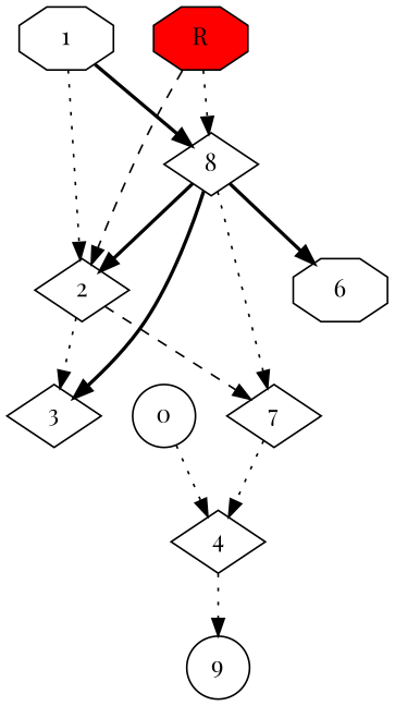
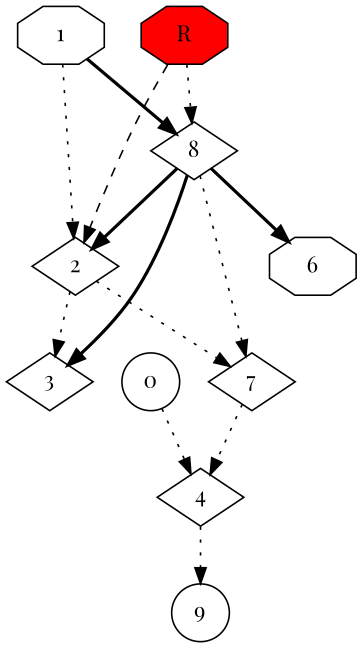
  digraph {
    fontname="Playfair Display"
    node [fontname="Playfair Display" shape=diamond]
    edge [fontname="Playfair Display" style=dotted]
    1 [shape=octagon]
    2
    8
    3
    7
    6 [shape=octagon]
    4
    9 [shape=circle]
    n9 [label=0 shape=circle]
    R [fillcolor="#ff0000" shape=octagon style=filled]
    1 -> 2
    1 -> 8 [style=bold]
    2 -> 3
-   2 -> 7 [style=dashed]
+   2 -> 7
    8 -> 2 [style=bold]
    8 -> 3 [style=bold]
    8 -> 7
    8 -> 6 [style=bold]
    7 -> 4
    4 -> 9
    n9 -> 4
    R -> 2 [style=dashed]
    R -> 8
  }
